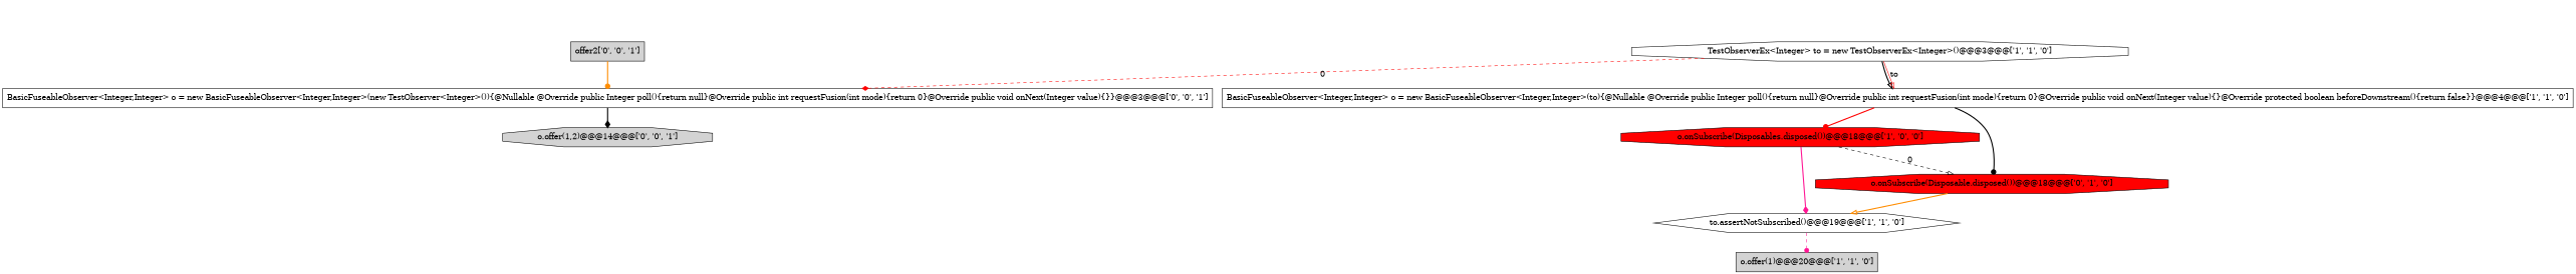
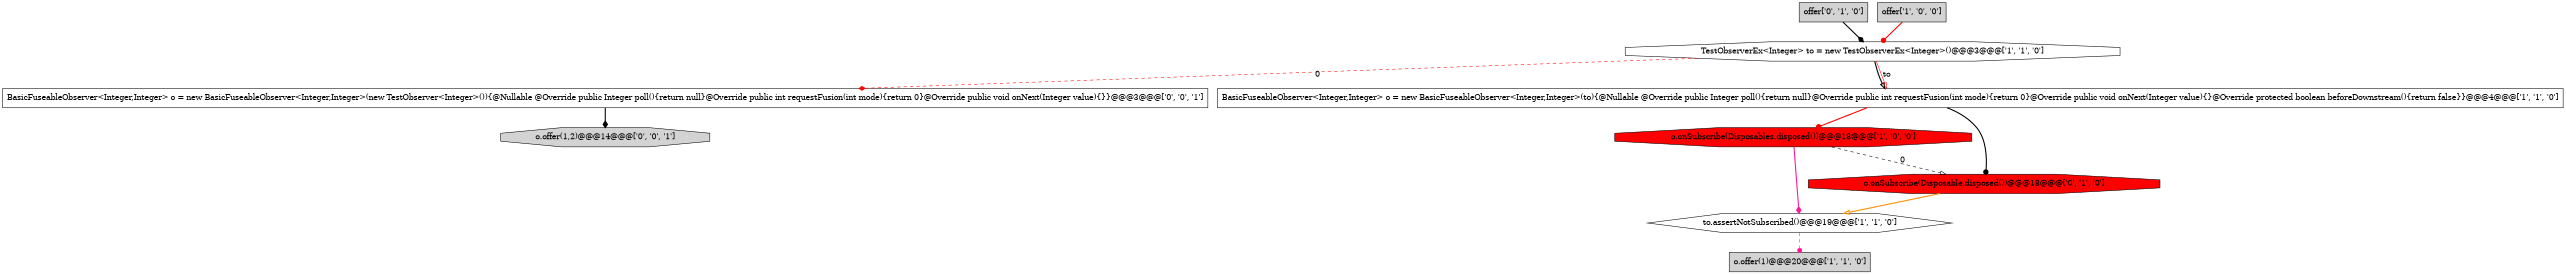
  digraph {
    node [fillcolor=lightgray shape=box style=filled]
    edge [arrowhead=dot color=black style=bold]
    n1 [fillcolor=red label="o.onSubscribe(Disposables.disposed())@@@18@@@['1', '0', '0']" shape=octagon]
    n2 [fillcolor=white label="to.assertNotSubscribed()@@@19@@@['1', '1', '0']" shape=hexagon]
    n3 [fillcolor=red label="o.onSubscribe(Disposable.disposed())@@@18@@@['0', '1', '0']" shape=octagon]
    n4 [label="o.offer(1)@@@20@@@['1', '1', '0']"]
    n5 [fillcolor=white label="BasicFuseableObserver<Integer,Integer> o = new BasicFuseableObserver<Integer,Integer>(to){@Nullable @Override public Integer poll(){return null}@Override public int requestFusion(int mode){return 0}@Override public void onNext(Integer value){}@Override protected boolean beforeDownstream(){return false}}@@@4@@@['1', '1', '0']"]
+   n6 [label="offer['0', '1', '0']"]
    n7 [fillcolor=white label="TestObserverEx<Integer> to = new TestObserverEx<Integer>()@@@3@@@['1', '1', '0']" shape=octagon]
    n8 [fillcolor=white label="BasicFuseableObserver<Integer,Integer> o = new BasicFuseableObserver<Integer,Integer>(new TestObserver<Integer>()){@Nullable @Override public Integer poll(){return null}@Override public int requestFusion(int mode){return 0}@Override public void onNext(Integer value){}}@@@3@@@['0', '0', '1']"]
    n9 [label="o.offer(1,2)@@@14@@@['0', '0', '1']" shape=octagon]
-   n10 [label="offer2['0', '0', '1']"]
+   n11 [label="offer['1', '0', '0']"]
    n1 -> n2 [arrowhead=diamond color=deeppink]
    n1 -> n3 [arrowhead=onormal label=0 style=dashed]
    n2 -> n4 [color=deeppink style=dashed]
    n3 -> n2 [arrowhead=onormal color=darkorange]
    n5 -> n1 [color=red]
    n5 -> n3
+   n6 -> n7 [arrowhead=diamond]
    n7 -> n5 [arrowhead=onormal]
    n7 -> n5 [arrowhead=onormal color=red label=to style=solid]
    n7 -> n8 [arrowhead=diamond color=red label=0 style=dashed]
    n8 -> n9 [arrowhead=diamond]
-   n10 -> n8 [color=darkorange]
+   n11 -> n7 [color=red]
  }
